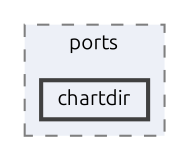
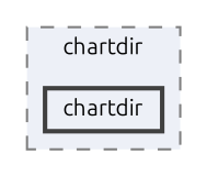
  digraph {
    compound=true
    fontname=Ubuntu
    n1 [color=grey25 fillcolor="#edf0f7" fontname=Ubuntu fontsize=10 height=0.2 label=chartdir shape=box style="filled,bold" width=0.4]
    subgraph cluster_1 {
      bgcolor="#edf0f7"
      fontsize=10
-     label=ports
+     label=chartdir
      pencolor=grey50
      style="filled,dashed"
      n1
    }
  }
